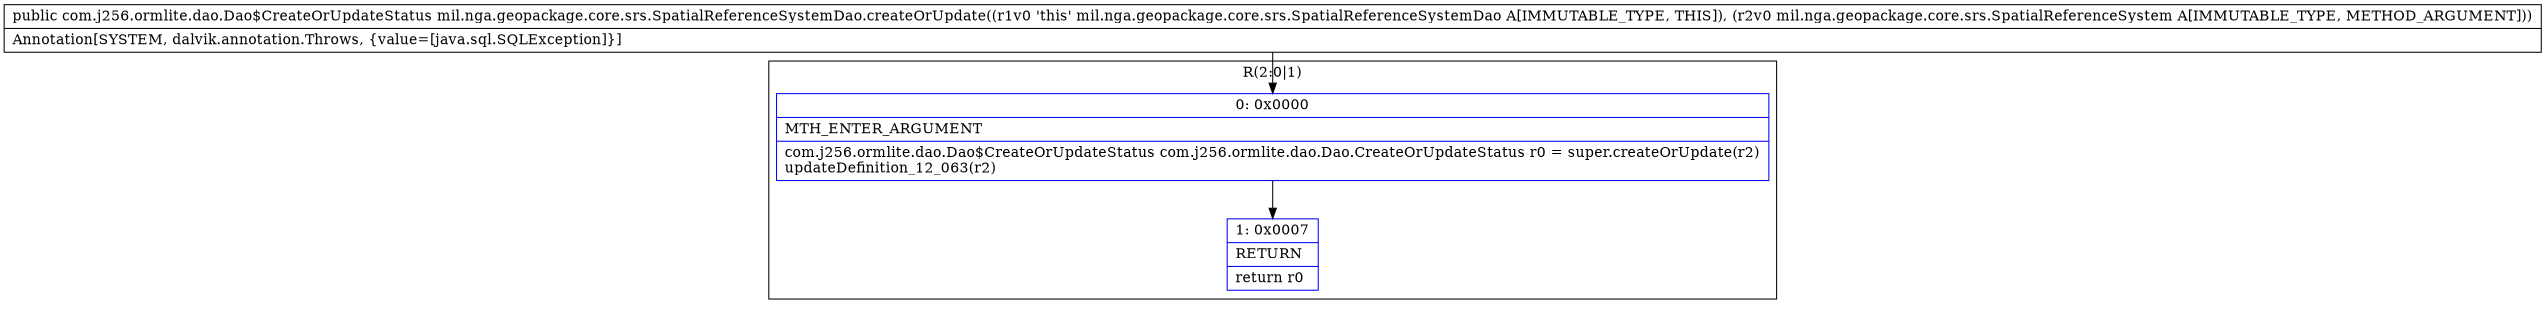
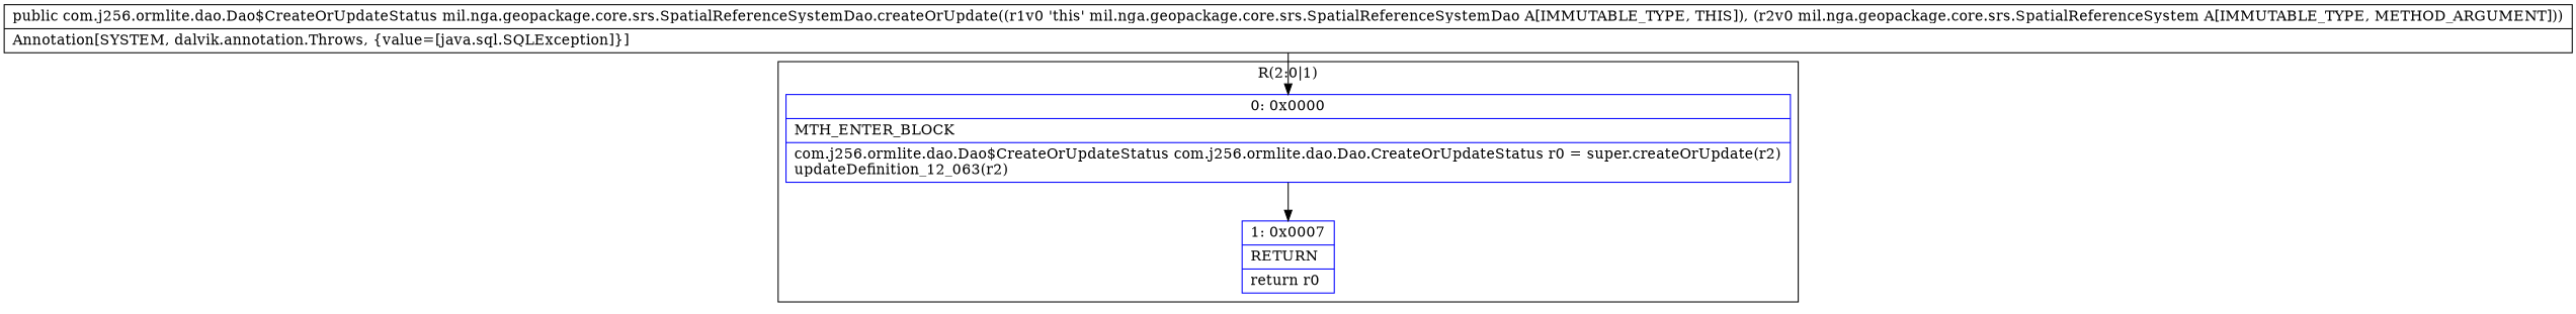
  digraph {
    node [color=blue shape=record]
-   n1 [label="{0\:\ 0x0000|MTH_ENTER_ARGUMENT\l|com.j256.ormlite.dao.Dao$CreateOrUpdateStatus com.j256.ormlite.dao.Dao.CreateOrUpdateStatus r0 = super.createOrUpdate(r2)\lupdateDefinition_12_063(r2)\l}"]
+   n1 [label="{0\:\ 0x0000|MTH_ENTER_BLOCK\l|com.j256.ormlite.dao.Dao$CreateOrUpdateStatus com.j256.ormlite.dao.Dao.CreateOrUpdateStatus r0 = super.createOrUpdate(r2)\lupdateDefinition_12_063(r2)\l}"]
    n2 [label="{1\:\ 0x0007|RETURN\l|return r0\l}"]
    n3 [label="{public com.j256.ormlite.dao.Dao$CreateOrUpdateStatus mil.nga.geopackage.core.srs.SpatialReferenceSystemDao.createOrUpdate((r1v0 'this' mil.nga.geopackage.core.srs.SpatialReferenceSystemDao A[IMMUTABLE_TYPE, THIS]), (r2v0 mil.nga.geopackage.core.srs.SpatialReferenceSystem A[IMMUTABLE_TYPE, METHOD_ARGUMENT]))  | Annotation[SYSTEM, dalvik.annotation.Throws, \{value=[java.sql.SQLException]\}]\l}" color=""]
    subgraph cluster_1 {
      label="R(2:0|1)"
      n1
      n2
    }
    n1 -> n2
    n3 -> n1
  }
